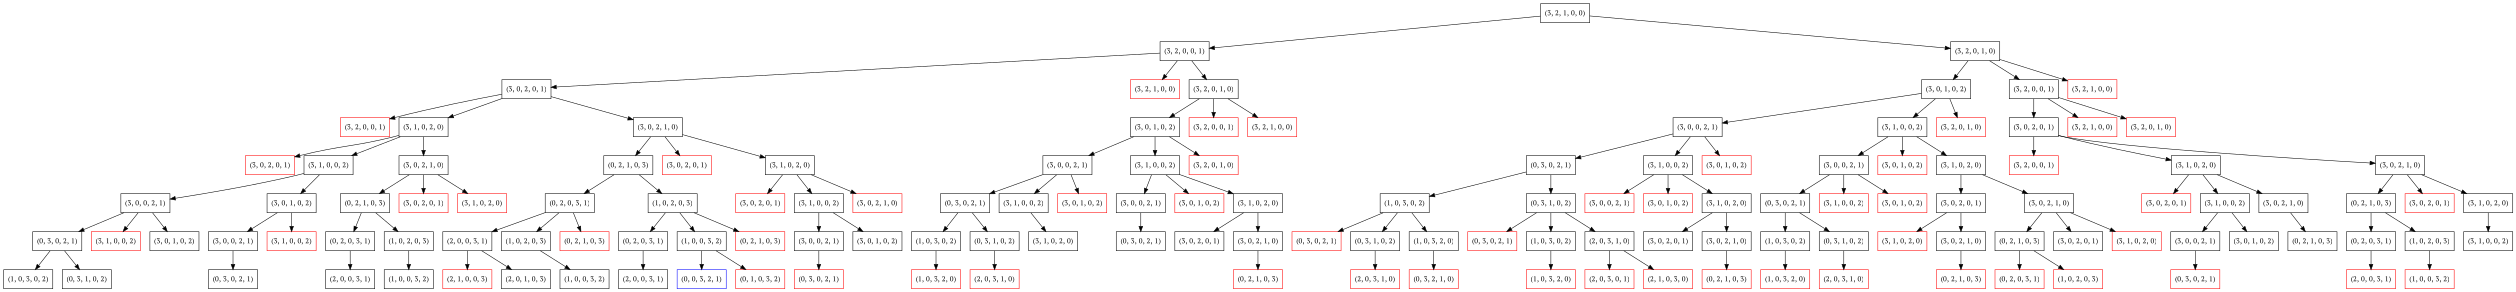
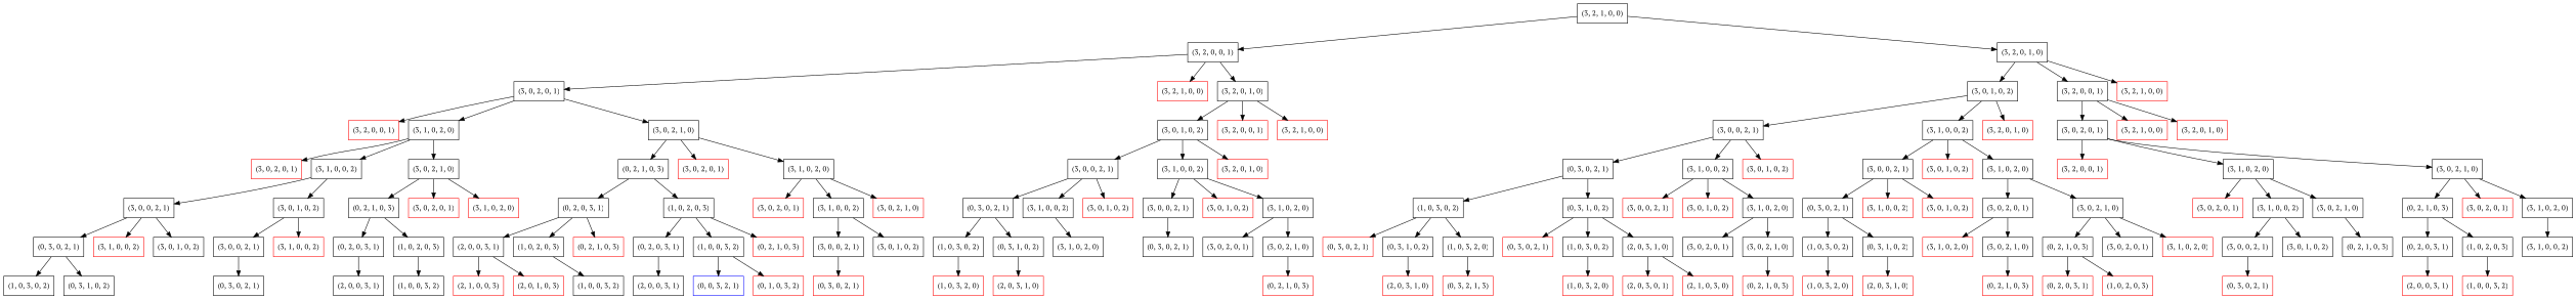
  digraph {
    fontname="PT Serif"
    rankdir=TB
    node [color=black fontname="PT Serif" shape=box]
    edge [fontname="PT Serif"]
    n1 [label="(3, 2, 1, 0, 0)"]
    n2 [label="(3, 2, 0, 0, 1)"]
    n3 [label="(3, 2, 0, 1, 0)"]
    n4 [label="(3, 0, 2, 0, 1)"]
    n5 [color=red label="(3, 2, 1, 0, 0)"]
    n6 [label="(3, 2, 0, 1, 0)"]
    n7 [label="(3, 0, 1, 0, 2)"]
    n8 [label="(3, 2, 0, 0, 1)"]
    n9 [color=red label="(3, 2, 1, 0, 0)"]
    n10 [color=red label="(3, 2, 0, 0, 1)"]
    n11 [label="(3, 1, 0, 2, 0)"]
    n12 [label="(3, 0, 2, 1, 0)"]
    n13 [label="(3, 0, 1, 0, 2)"]
    n14 [color=red label="(3, 2, 0, 0, 1)"]
    n15 [color=red label="(3, 2, 1, 0, 0)"]
    n16 [color=red label="(3, 0, 2, 0, 1)"]
    n17 [label="(3, 1, 0, 0, 2)"]
    n18 [label="(3, 0, 2, 1, 0)"]
    n19 [label="(0, 2, 1, 0, 3)"]
    n20 [color=red label="(3, 0, 2, 0, 1)"]
    n21 [label="(3, 1, 0, 2, 0)"]
    n22 [label="(3, 0, 0, 2, 1)"]
    n23 [label="(3, 0, 1, 0, 2)"]
    n24 [label="(0, 2, 1, 0, 3)"]
    n25 [color=red label="(3, 0, 2, 0, 1)"]
    n26 [color=red label="(3, 1, 0, 2, 0)"]
    n27 [label="(0, 3, 0, 2, 1)"]
    n28 [color=red label="(3, 1, 0, 0, 2)"]
    n29 [label="(3, 0, 1, 0, 2)"]
    n30 [label="(3, 0, 0, 2, 1)"]
    n31 [color=red label="(3, 1, 0, 0, 2)"]
    n32 [label="(1, 0, 3, 0, 2)"]
    n33 [label="(0, 3, 1, 0, 2)"]
    n34 [label="(0, 3, 0, 2, 1)"]
    n35 [label="(0, 2, 0, 3, 1)"]
    n36 [label="(1, 0, 2, 0, 3)"]
    n37 [label="(2, 0, 0, 3, 1)"]
    n38 [label="(1, 0, 0, 3, 2)"]
    n39 [label="(0, 2, 0, 3, 1)"]
    n40 [label="(1, 0, 2, 0, 3)"]
    n41 [color=red label="(3, 0, 2, 0, 1)"]
    n42 [label="(3, 1, 0, 0, 2)"]
    n43 [color=red label="(3, 0, 2, 1, 0)"]
    n44 [label="(2, 0, 0, 3, 1)"]
    n45 [label="(1, 0, 2, 0, 3)"]
    n46 [color=red label="(0, 2, 1, 0, 3)"]
    n47 [label="(0, 2, 0, 3, 1)"]
    n48 [label="(1, 0, 0, 3, 2)"]
    n49 [color=red label="(0, 2, 1, 0, 3)"]
    n50 [color=red label="(2, 1, 0, 0, 3)"]
-   n51 [label="(2, 0, 1, 0, 3)"]
+   n51 [color=red label="(2, 0, 1, 0, 3)"]
    n52 [label="(1, 0, 0, 3, 2)"]
    n53 [label="(2, 0, 0, 3, 1)"]
    n54 [color=blue label="(0, 0, 3, 2, 1)"]
    n55 [color=red label="(0, 1, 0, 3, 2)"]
    n56 [label="(3, 0, 0, 2, 1)"]
    n57 [label="(3, 0, 1, 0, 2)"]
    n58 [color=red label="(0, 3, 0, 2, 1)"]
    n59 [label="(3, 0, 0, 2, 1)"]
    n60 [label="(3, 1, 0, 0, 2)"]
    n61 [color=red label="(3, 2, 0, 1, 0)"]
    n62 [label="(0, 3, 0, 2, 1)"]
    n63 [label="(3, 1, 0, 0, 2)"]
    n64 [color=red label="(3, 0, 1, 0, 2)"]
    n65 [label="(3, 0, 0, 2, 1)"]
    n66 [color=red label="(3, 0, 1, 0, 2)"]
    n67 [label="(3, 1, 0, 2, 0)"]
    n68 [label="(1, 0, 3, 0, 2)"]
    n69 [label="(0, 3, 1, 0, 2)"]
    n70 [label="(3, 1, 0, 2, 0)"]
    n71 [color=red label="(1, 0, 3, 2, 0)"]
    n72 [color=red label="(2, 0, 3, 1, 0)"]
    n73 [label="(0, 3, 0, 2, 1)"]
    n74 [label="(3, 0, 2, 0, 1)"]
    n75 [label="(3, 0, 2, 1, 0)"]
    n76 [color=red label="(0, 2, 1, 0, 3)"]
    n77 [label="(3, 0, 0, 2, 1)"]
    n78 [label="(3, 1, 0, 0, 2)"]
    n79 [color=red label="(3, 2, 0, 1, 0)"]
    n80 [label="(3, 0, 2, 0, 1)"]
    n81 [color=red label="(3, 2, 1, 0, 0)"]
    n82 [color=red label="(3, 2, 0, 1, 0)"]
    n83 [label="(0, 3, 0, 2, 1)"]
    n84 [label="(3, 1, 0, 0, 2)"]
    n85 [color=red label="(3, 0, 1, 0, 2)"]
    n86 [label="(3, 0, 0, 2, 1)"]
    n87 [color=red label="(3, 0, 1, 0, 2)"]
    n88 [label="(3, 1, 0, 2, 0)"]
    n89 [label="(1, 0, 3, 0, 2)"]
    n90 [label="(0, 3, 1, 0, 2)"]
    n91 [color=red label="(3, 0, 0, 2, 1)"]
    n92 [color=red label="(3, 0, 1, 0, 2)"]
    n93 [label="(3, 1, 0, 2, 0)"]
    n94 [color=red label="(0, 3, 0, 2, 1)"]
    n95 [label="(0, 3, 1, 0, 2)"]
    n96 [label="(1, 0, 3, 2, 0)"]
    n97 [color=red label="(0, 3, 0, 2, 1)"]
    n98 [label="(1, 0, 3, 0, 2)"]
    n99 [label="(2, 0, 3, 1, 0)"]
    n100 [color=red label="(2, 0, 3, 1, 0)"]
-   n101 [color=red label="(0, 3, 2, 1, 0)"]
+   n101 [color=red label="(0, 3, 2, 1, 3)"]
    n102 [color=red label="(1, 0, 3, 2, 0)"]
    n103 [color=red label="(2, 0, 3, 0, 1)"]
    n104 [color=red label="(2, 1, 0, 3, 0)"]
    n105 [label="(3, 0, 2, 0, 1)"]
    n106 [label="(3, 0, 2, 1, 0)"]
    n107 [color=red label="(0, 2, 1, 0, 3)"]
    n108 [label="(0, 3, 0, 2, 1)"]
    n109 [color=red label="(3, 1, 0, 0, 2)"]
    n110 [color=red label="(3, 0, 1, 0, 2)"]
    n111 [label="(3, 0, 2, 0, 1)"]
    n112 [label="(3, 0, 2, 1, 0)"]
    n113 [label="(1, 0, 3, 0, 2)"]
    n114 [label="(0, 3, 1, 0, 2)"]
    n115 [color=red label="(1, 0, 3, 2, 0)"]
    n116 [color=red label="(2, 0, 3, 1, 0)"]
    n117 [color=red label="(3, 1, 0, 2, 0)"]
    n118 [label="(3, 0, 2, 1, 0)"]
    n119 [label="(0, 2, 1, 0, 3)"]
    n120 [label="(3, 0, 2, 0, 1)"]
    n121 [color=red label="(3, 1, 0, 2, 0)"]
    n122 [color=red label="(0, 2, 1, 0, 3)"]
    n123 [color=red label="(0, 2, 0, 3, 1)"]
    n124 [color=red label="(1, 0, 2, 0, 3)"]
    n125 [color=red label="(3, 2, 0, 0, 1)"]
    n126 [label="(3, 1, 0, 2, 0)"]
    n127 [label="(3, 0, 2, 1, 0)"]
    n128 [color=red label="(3, 0, 2, 0, 1)"]
    n129 [label="(3, 1, 0, 0, 2)"]
    n130 [label="(3, 0, 2, 1, 0)"]
    n131 [label="(0, 2, 1, 0, 3)"]
    n132 [color=red label="(3, 0, 2, 0, 1)"]
    n133 [label="(3, 1, 0, 2, 0)"]
    n134 [label="(3, 0, 0, 2, 1)"]
    n135 [label="(3, 0, 1, 0, 2)"]
    n136 [label="(0, 2, 1, 0, 3)"]
    n137 [color=red label="(0, 3, 0, 2, 1)"]
    n138 [label="(0, 2, 0, 3, 1)"]
    n139 [label="(1, 0, 2, 0, 3)"]
    n140 [label="(3, 1, 0, 0, 2)"]
    n141 [color=red label="(2, 0, 0, 3, 1)"]
    n142 [color=red label="(1, 0, 0, 3, 2)"]
    n1 -> n2
    n1 -> n3
    n2 -> n4
    n2 -> n5
    n2 -> n6
    n3 -> n7
    n3 -> n8
    n3 -> n9
    n4 -> n10
    n4 -> n11
    n4 -> n12
    n6 -> n13
    n6 -> n14
    n6 -> n15
    n7 -> n77
    n7 -> n78
    n7 -> n79
    n8 -> n80
    n8 -> n81
    n8 -> n82
    n11 -> n16
    n11 -> n17
    n11 -> n18
    n12 -> n19
    n12 -> n20
    n12 -> n21
    n13 -> n59
    n13 -> n60
    n13 -> n61
    n17 -> n22
    n17 -> n23
    n18 -> n24
    n18 -> n25
    n18 -> n26
    n19 -> n39
    n19 -> n40
    n21 -> n41
    n21 -> n42
    n21 -> n43
    n22 -> n27
    n22 -> n28
    n22 -> n29
    n23 -> n30
    n23 -> n31
    n24 -> n35
    n24 -> n36
    n27 -> n32
    n27 -> n33
    n30 -> n34
    n35 -> n37
    n36 -> n38
    n39 -> n44
    n39 -> n45
    n39 -> n46
    n40 -> n47
    n40 -> n48
    n40 -> n49
    n42 -> n56
    n42 -> n57
    n44 -> n50
    n44 -> n51
    n45 -> n52
    n47 -> n53
    n48 -> n54
    n48 -> n55
    n56 -> n58
    n59 -> n62
    n59 -> n63
    n59 -> n64
    n60 -> n65
    n60 -> n66
    n60 -> n67
    n62 -> n68
    n62 -> n69
    n63 -> n70
    n65 -> n73
    n67 -> n74
    n67 -> n75
    n68 -> n71
    n69 -> n72
    n75 -> n76
    n77 -> n83
    n77 -> n84
    n77 -> n85
    n78 -> n86
    n78 -> n87
    n78 -> n88
    n80 -> n125
    n80 -> n126
    n80 -> n127
    n83 -> n89
    n83 -> n90
    n84 -> n91
    n84 -> n92
    n84 -> n93
    n86 -> n108
    n86 -> n109
    n86 -> n110
    n88 -> n111
    n88 -> n112
    n89 -> n94
    n89 -> n95
    n89 -> n96
    n90 -> n97
    n90 -> n98
    n90 -> n99
    n93 -> n105
    n93 -> n106
    n95 -> n100
    n96 -> n101
    n98 -> n102
    n99 -> n103
    n99 -> n104
    n106 -> n107
    n108 -> n113
    n108 -> n114
    n111 -> n117
    n111 -> n118
    n112 -> n119
    n112 -> n120
    n112 -> n121
    n113 -> n115
    n114 -> n116
    n118 -> n122
    n119 -> n123
    n119 -> n124
    n126 -> n128
    n126 -> n129
    n126 -> n130
    n127 -> n131
    n127 -> n132
    n127 -> n133
    n129 -> n134
    n129 -> n135
    n130 -> n136
    n131 -> n138
    n131 -> n139
    n133 -> n140
    n134 -> n137
    n138 -> n141
    n139 -> n142
  }
